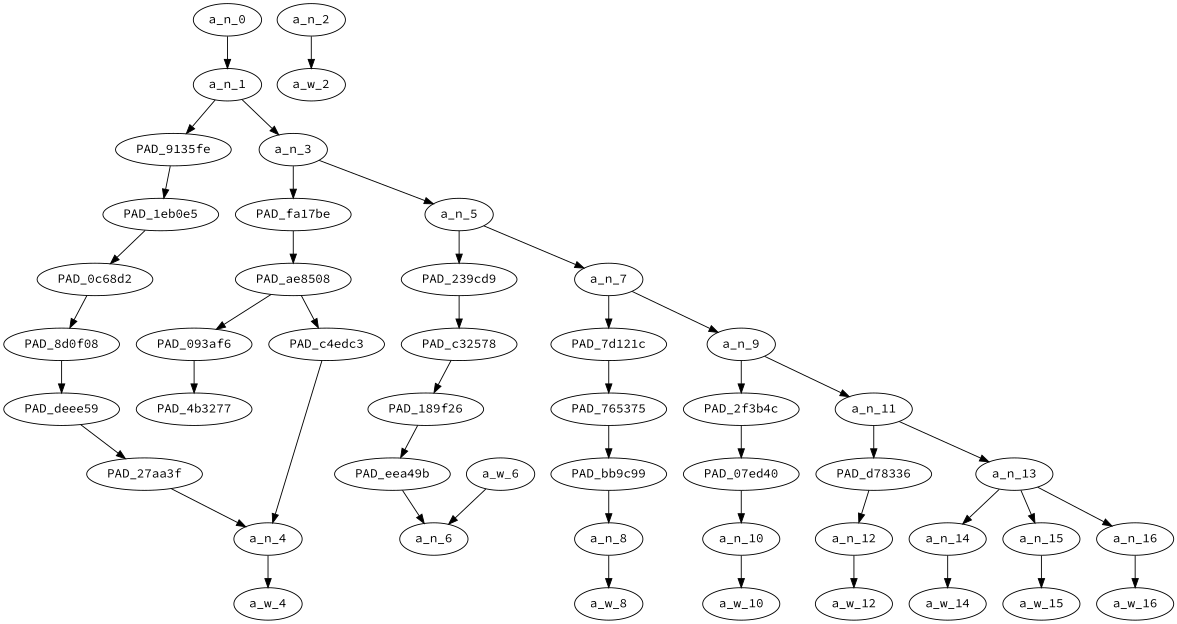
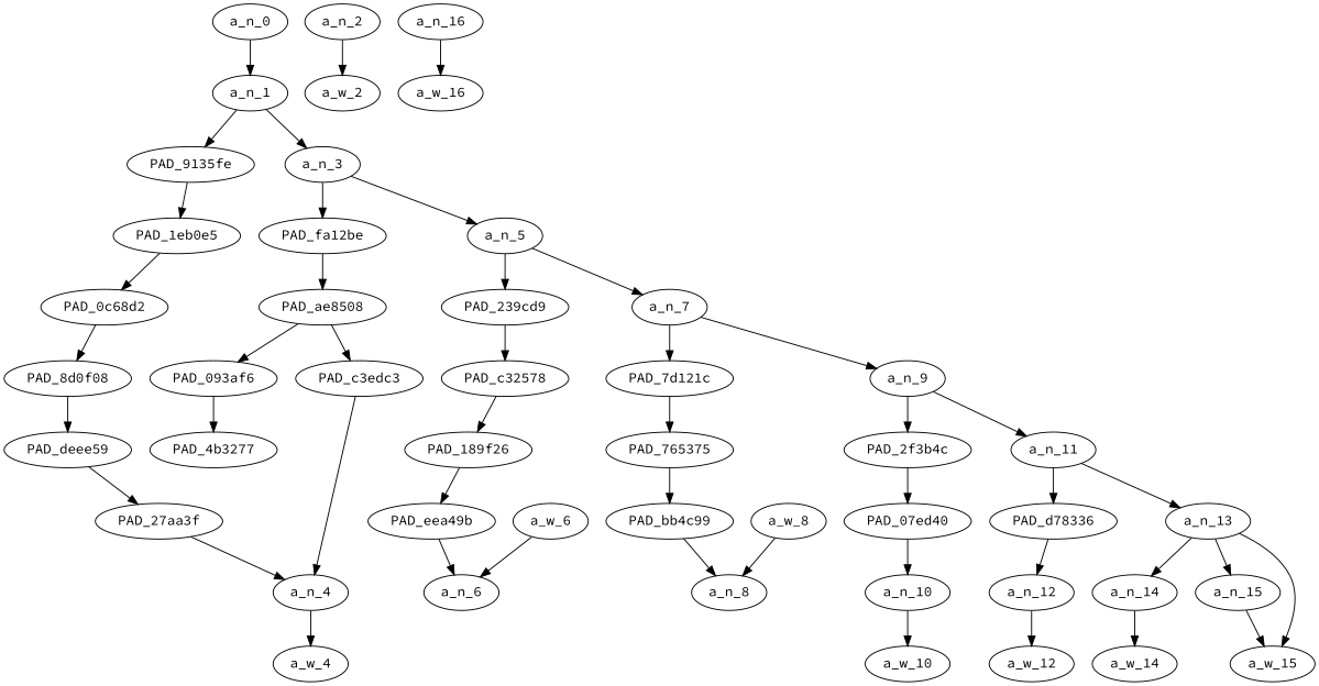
  strict digraph {
    fontname="Source Code Pro"
    node [div_dir=1 fontname="Source Code Pro" index=0 level=1 text_span="[0]" value=0.10365598]
    edge [fontname="Source Code Pro"]
    a_n_0 [level=9 text_span="[0, 1, 2, 3, 4, 5, 6, 7, 8]" value=1.00000000]
    a_n_1 [level=8 text_span="[0, 1, 2, 3, 4, 5, 6, 7, 8]" value=0.99957332]
    PAD_9135fe [level=7]
    a_n_3 [index=1 level=7 text_span="[1, 2, 3, 4, 5, 6, 7, 8]" value=0.89549066]
    PAD_1eb0e5 [level=6]
-   PAD_fa17be [index=1 level=6 text_span="[1]" value=0.05997554]
+   PAD_fa17be [index=1 level=6 text_span="[1]" value=0.05997554 label=PAD_fa12be]
    a_n_5 [index=2 level=6 text_span="[2, 3, 4, 5, 6, 7, 8]" value=0.83522678]
    PAD_0c68d2 [level=5]
    PAD_ae8508 [index=1 level=5 text_span="[1]" value=0.05997554]
    PAD_239cd9 [index=2 level=5 text_span="[2]" value=0.06720025]
    a_n_7 [index=3 level=5 text_span="[3, 4, 5, 6, 7, 8]" value=0.76780735]
    PAD_8d0f08 [level=4]
    PAD_deee59 [level=3]
    PAD_27aa3f [level=2]
    a_n_4 [index=1 text_span="[1]" value=0.05997554]
    a_w_2 [div_dir=0 level=0 value=thinking]
    a_n_2
    PAD_093af6 [index=1 level=4 text_span="[1]" value=0.05997554]
-   PAD_c4edc3 [index=1 level=2 text_span="[1]" value=0.05997554]
+   PAD_c4edc3 [index=1 level=2 text_span="[1]" value=0.05997554 label=PAD_c3edc3]
    PAD_c32578 [index=2 level=4 text_span="[2]" value=0.06720025]
    PAD_7d121c [index=3 level=4 text_span="[3]" value=0.05849732]
    a_n_9 [div_dir=-1 index=4 level=4 text_span="[4, 5, 6, 7, 8]" value=0.70924764]
    PAD_4b3277 [index=1 level=3 text_span="[1]" value=0.05997554]
    a_w_4 [div_dir=0 index=1 level=0 text_span="[1]" value=about]
    PAD_189f26 [index=2 level=3 text_span="[2]" value=0.06720025]
    PAD_765375 [index=3 level=3 text_span="[3]" value=0.05849732]
    PAD_2f3b4c [index=4 level=3 text_span="[4]" value=0.04856764]
    a_n_11 [div_dir=-1 index=5 level=3 text_span="[5, 6, 7, 8]" value=0.66062458]
    PAD_eea49b [index=2 level=2 text_span="[2]" value=0.06720025]
    a_n_6 [index=2 text_span="[2]" value=0.06720025]
    a_w_6 [div_dir=0 index=2 level=0 text_span="[2]" value=how]
-   PAD_bb9c99 [index=3 level=2 text_span="[3]" value=0.05849732]
+   PAD_bb9c99 [index=3 level=2 text_span="[3]" value=0.05849732 label=PAD_bb4c99]
    PAD_07ed40 [index=4 level=2 text_span="[4]" value=0.04856764]
    PAD_d78336 [div_dir=-1 index=5 level=2 text_span="[5]" value=0.05908129]
    a_n_13 [div_dir=-1 index=6 level=2 text_span="[6, 7, 8]" value=0.60138391]
    a_n_8 [index=3 text_span="[3]" value=0.05849732]
    a_w_8 [div_dir=0 index=3 level=0 text_span="[3]" value=i]
    a_n_10 [index=4 text_span="[4]" value=0.04856764]
    a_n_12 [div_dir=-1 index=5 text_span="[5]" value=0.05908129]
    a_n_14 [index=6 text_span="[6]" value=0.05812916]
    a_n_15 [div_dir=-1 index=7 text_span="[7]" value=0.36036151]
    a_n_16 [div_dir=-1 index=8 text_span="[8]" value=0.18276780]
    a_w_10 [div_dir=0 index=4 level=0 text_span="[4]" value=can]
    a_w_12 [div_dir=0 index=5 level=0 text_span="[5]" value=be]
    a_w_14 [div_dir=0 index=6 level=0 text_span="[6]" value=more]
    a_w_15 [div_dir=0 index=7 level=0 text_span="[7]" value=unapologetically]
    a_w_16 [div_dir=0 index=8 level=0 text_span="[8]" value=queer]
    a_n_0 -> a_n_1
    a_n_1 -> PAD_9135fe
    a_n_1 -> a_n_3
    PAD_9135fe -> PAD_1eb0e5
    a_n_3 -> PAD_fa17be
    a_n_3 -> a_n_5
    PAD_1eb0e5 -> PAD_0c68d2
    PAD_fa17be -> PAD_ae8508
    a_n_5 -> PAD_239cd9
    a_n_5 -> a_n_7
    PAD_0c68d2 -> PAD_8d0f08
    PAD_ae8508 -> PAD_093af6
    PAD_ae8508 -> PAD_c4edc3
    PAD_239cd9 -> PAD_c32578
    a_n_7 -> PAD_7d121c
    a_n_7 -> a_n_9
    PAD_8d0f08 -> PAD_deee59
    PAD_deee59 -> PAD_27aa3f
    PAD_27aa3f -> a_n_4
    a_n_4 -> a_w_4
    a_n_2 -> a_w_2
    PAD_093af6 -> PAD_4b3277
    PAD_c4edc3 -> a_n_4
    PAD_c32578 -> PAD_189f26
    PAD_7d121c -> PAD_765375
    a_n_9 -> PAD_2f3b4c
    a_n_9 -> a_n_11
    PAD_189f26 -> PAD_eea49b
    PAD_765375 -> PAD_bb9c99
    PAD_2f3b4c -> PAD_07ed40
    a_n_11 -> PAD_d78336
    a_n_11 -> a_n_13
    PAD_eea49b -> a_n_6
    a_w_6 -> a_n_6
    PAD_bb9c99 -> a_n_8
    PAD_07ed40 -> a_n_10
    PAD_d78336 -> a_n_12
    a_n_13 -> a_n_14
    a_n_13 -> a_n_15
-   a_n_13 -> a_n_16
-   a_n_8 -> a_w_8
+   a_n_13 -> a_w_15
+   a_w_8 -> a_n_8
    a_n_10 -> a_w_10
    a_n_12 -> a_w_12
    a_n_14 -> a_w_14
    a_n_15 -> a_w_15
    a_n_16 -> a_w_16
  }
